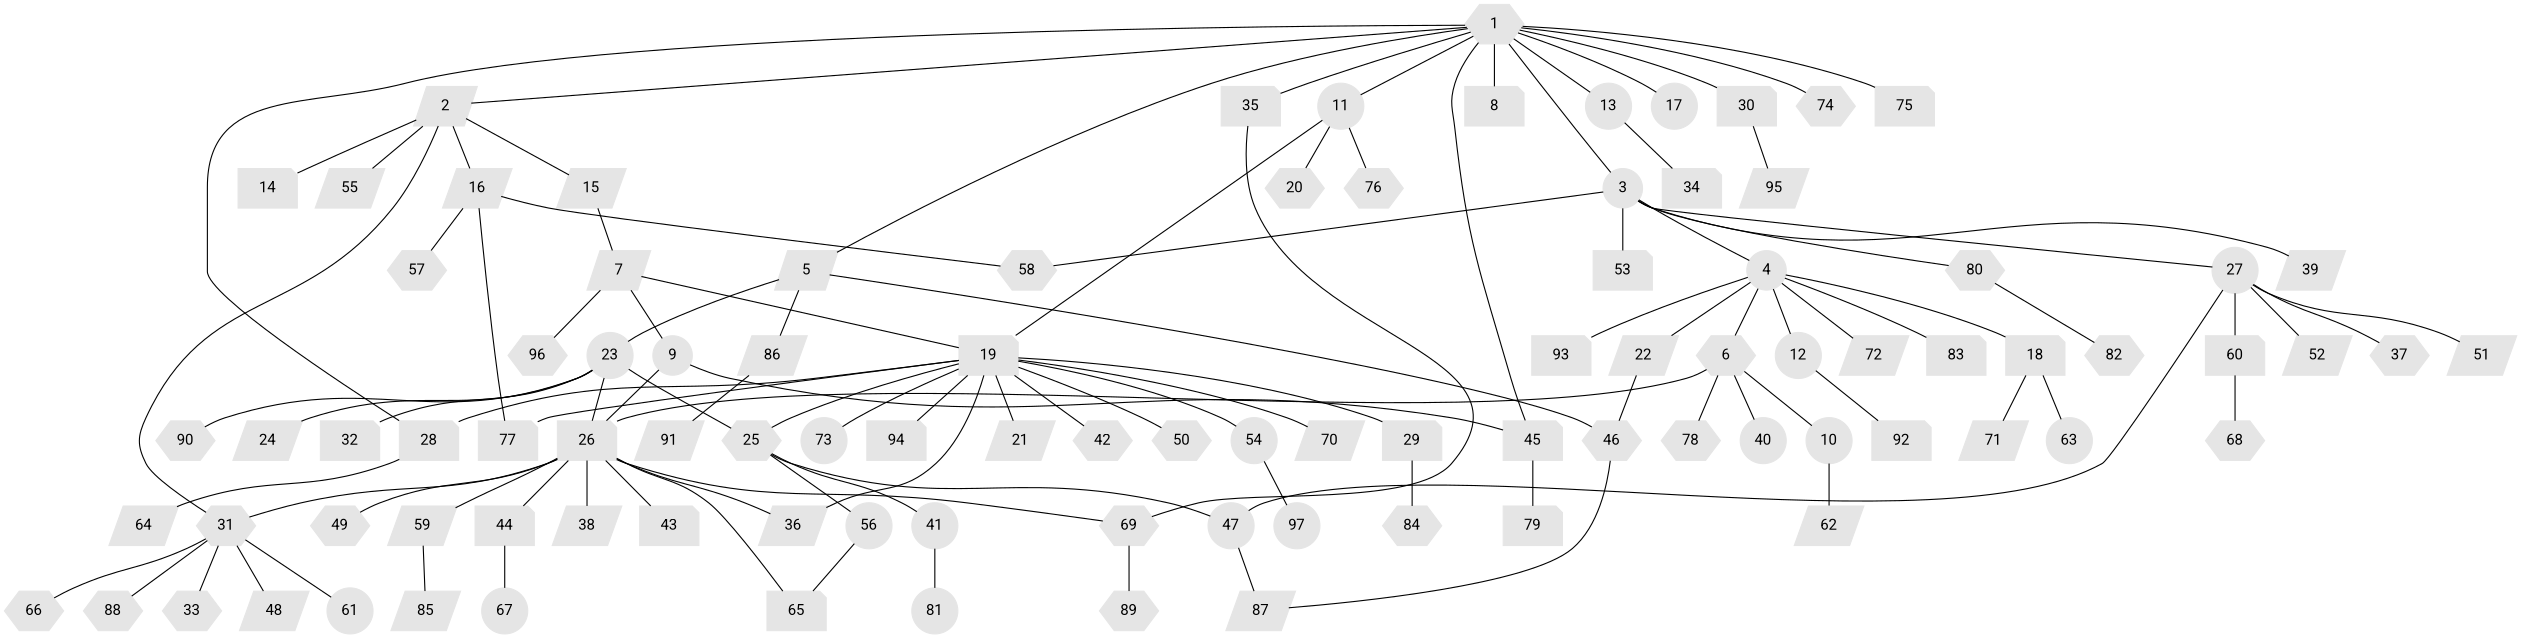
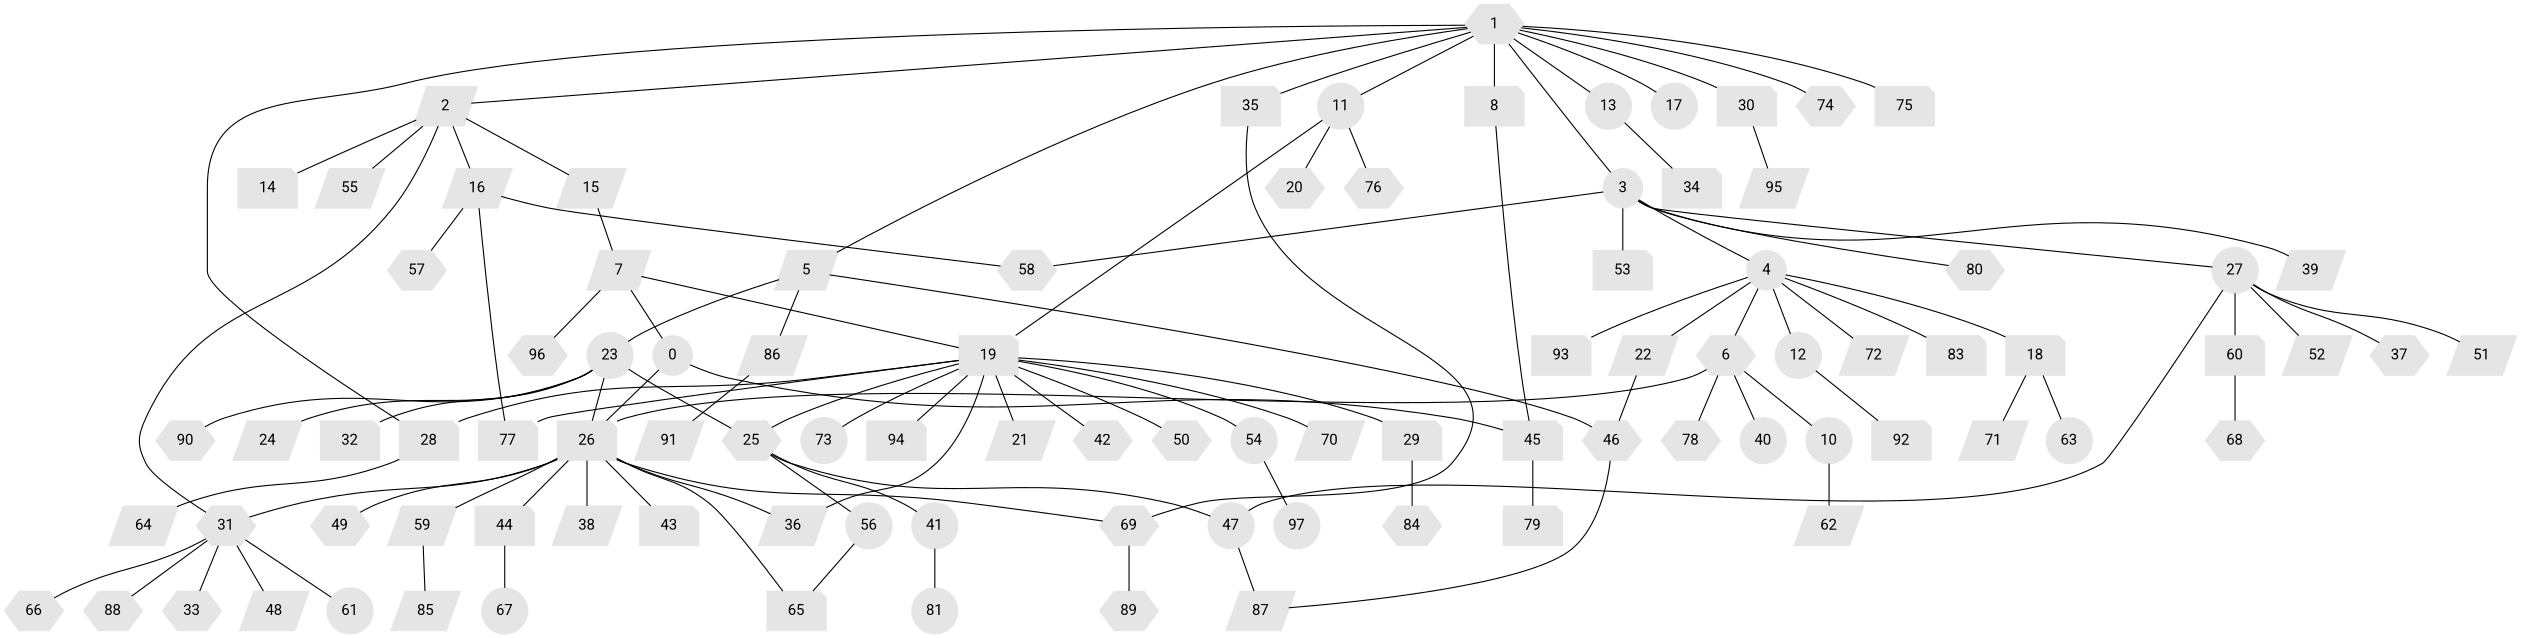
  graph {
    fontname=Roboto
    node [color=gray90 fontname=Roboto shape=parallelogram style=filled]
    edge [fontname=Roboto]
    2
    1 [shape=hexagon]
    3 [shape=circle]
    5
    8 [shape=note]
    11 [shape=circle]
    13 [shape=circle]
    17 [shape=circle]
    28 [shape=note]
    30 [shape=note]
    35 [shape=note]
    45 [shape=note]
    74 [shape=hexagon]
    75 [shape=note]
    14 [shape=note]
    15
    16
    31 [shape=hexagon]
    55
    4 [shape=circle]
    27 [shape=circle]
    39
    53 [shape=note]
    58 [shape=hexagon]
    80 [shape=hexagon]
    23 [shape=circle]
    46 [shape=hexagon]
    86
    19 [shape=note]
    20 [shape=hexagon]
    76 [shape=hexagon]
    34 [shape=note]
    64
    95
    69 [shape=hexagon]
    79 [shape=note]
    7
-   9 [shape=circle]
+   9 [shape=circle label=0]
    96 [shape=hexagon]
    57 [shape=hexagon]
    77 [shape=note]
    33 [shape=hexagon]
    48
    61 [shape=circle]
    66 [shape=hexagon]
    88 [shape=hexagon]
    6 [shape=hexagon]
    12 [shape=circle]
    18 [shape=note]
    22
    72
    83 [shape=note]
    93 [shape=note]
    47 [shape=circle]
    37 [shape=hexagon]
    51
    52
    60 [shape=note]
-   82 [shape=hexagon]
    10 [shape=circle]
    26 [shape=note]
    40 [shape=circle]
    78 [shape=hexagon]
    92 [shape=note]
    63 [shape=circle]
    71
    25 [shape=hexagon]
    24
    32 [shape=note]
    90 [shape=hexagon]
    87
    91
    62
    36
    38
    43 [shape=note]
    44 [shape=note]
    49 [shape=hexagon]
    59
    65 [shape=note]
    21
    29 [shape=note]
    42 [shape=hexagon]
    50 [shape=hexagon]
    54 [shape=circle]
    70
    73 [shape=circle]
    94 [shape=note]
    41 [shape=circle]
    56 [shape=circle]
    84 [shape=hexagon]
    97 [shape=circle]
    81 [shape=circle]
    67 [shape=circle]
    85
    89 [shape=hexagon]
    68 [shape=hexagon]
    2 -- 14
    2 -- 15
    2 -- 16
    2 -- 31
    2 -- 55
    1 -- 2
    1 -- 3
    1 -- 5
    1 -- 8
    1 -- 11
    1 -- 13
    1 -- 17
    1 -- 28
    1 -- 30
    1 -- 35
-   1 -- 45
+   8 -- 45
    1 -- 74
    1 -- 75
    3 -- 4
    3 -- 27
    3 -- 39
    3 -- 53
    3 -- 58
    3 -- 80
    5 -- 23
    5 -- 46
    5 -- 86
    11 -- 19
    11 -- 20
    11 -- 76
    13 -- 34
    28 -- 64
    30 -- 95
    35 -- 69
    45 -- 79
    15 -- 7
    16 -- 58
    16 -- 57
    16 -- 77
    31 -- 33
    31 -- 48
    31 -- 61
    31 -- 66
    31 -- 88
    4 -- 6
    4 -- 12
    4 -- 18
    4 -- 22
    4 -- 72
    4 -- 83
    4 -- 93
    27 -- 47
    27 -- 37
    27 -- 51
    27 -- 52
    27 -- 60
-   80 -- 82
    23 -- 26
    23 -- 25
    23 -- 24
    23 -- 32
    23 -- 90
    46 -- 87
    86 -- 91
    19 -- 28
    19 -- 77
    19 -- 25
    19 -- 36
    19 -- 21
    19 -- 29
    19 -- 42
    19 -- 50
    19 -- 54
    19 -- 70
    19 -- 73
    19 -- 94
    69 -- 89
    7 -- 19
    7 -- 9
    7 -- 96
    9 -- 45
    9 -- 26
    6 -- 10
    6 -- 26
    6 -- 40
    6 -- 78
    12 -- 92
    18 -- 63
    18 -- 71
    22 -- 46
    47 -- 87
    60 -- 68
    10 -- 62
    26 -- 31
    26 -- 69
    26 -- 36
    26 -- 38
    26 -- 43
    26 -- 44
    26 -- 49
    26 -- 59
    26 -- 65
    25 -- 47
    25 -- 41
    25 -- 56
    44 -- 67
    59 -- 85
    29 -- 84
    54 -- 97
    41 -- 81
    56 -- 65
  }
